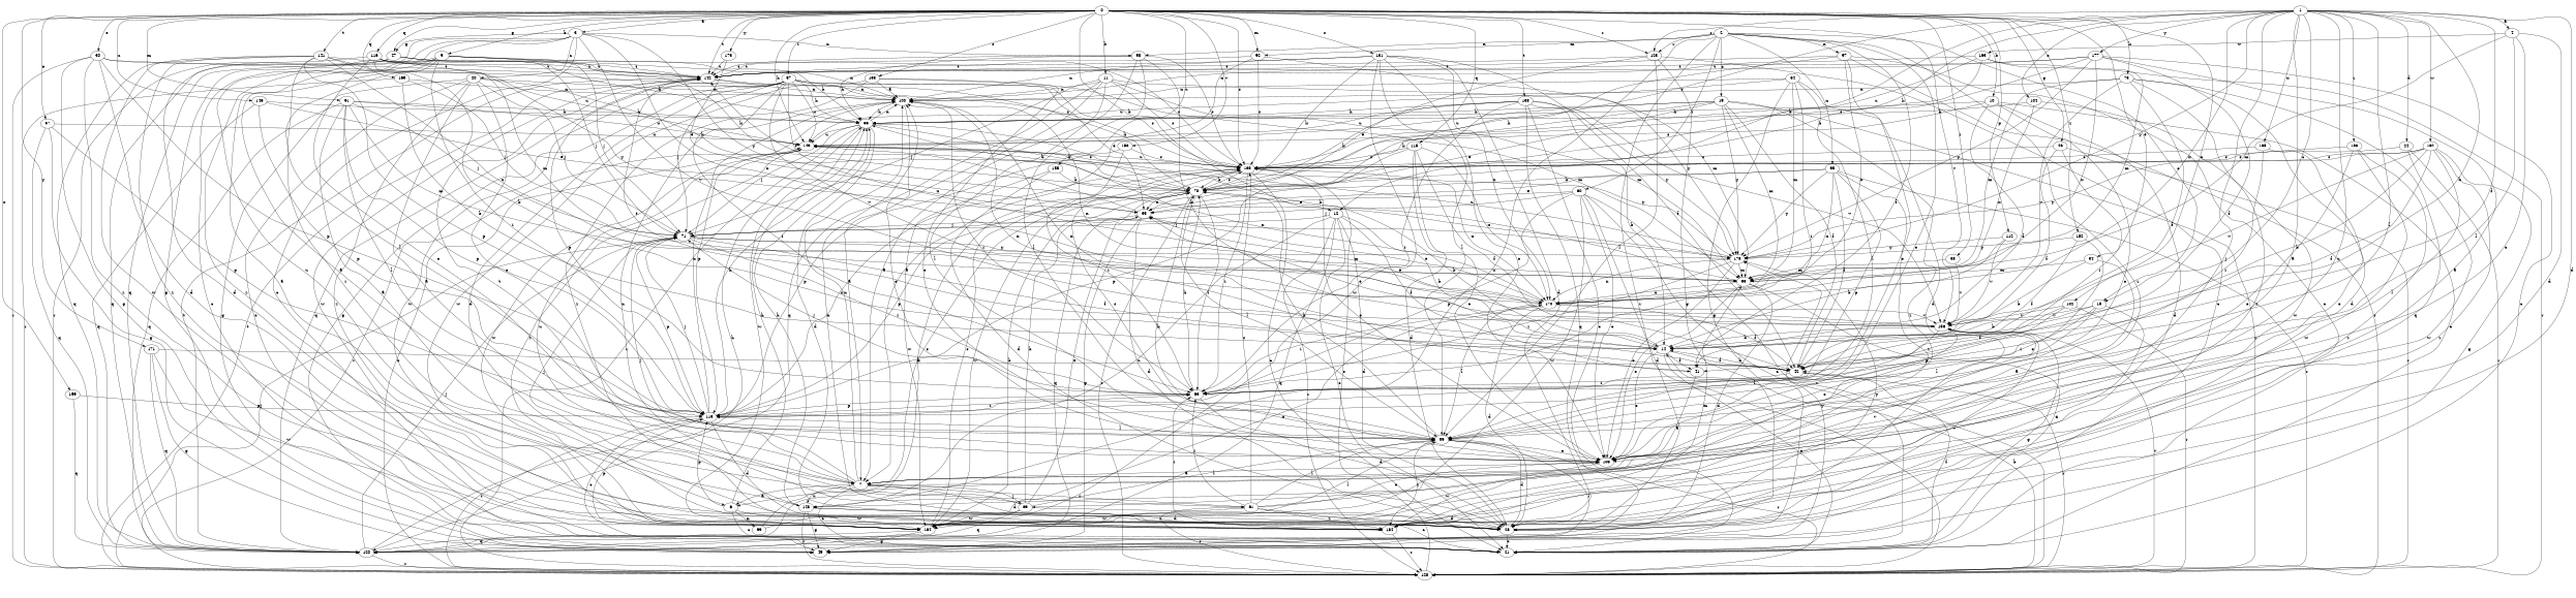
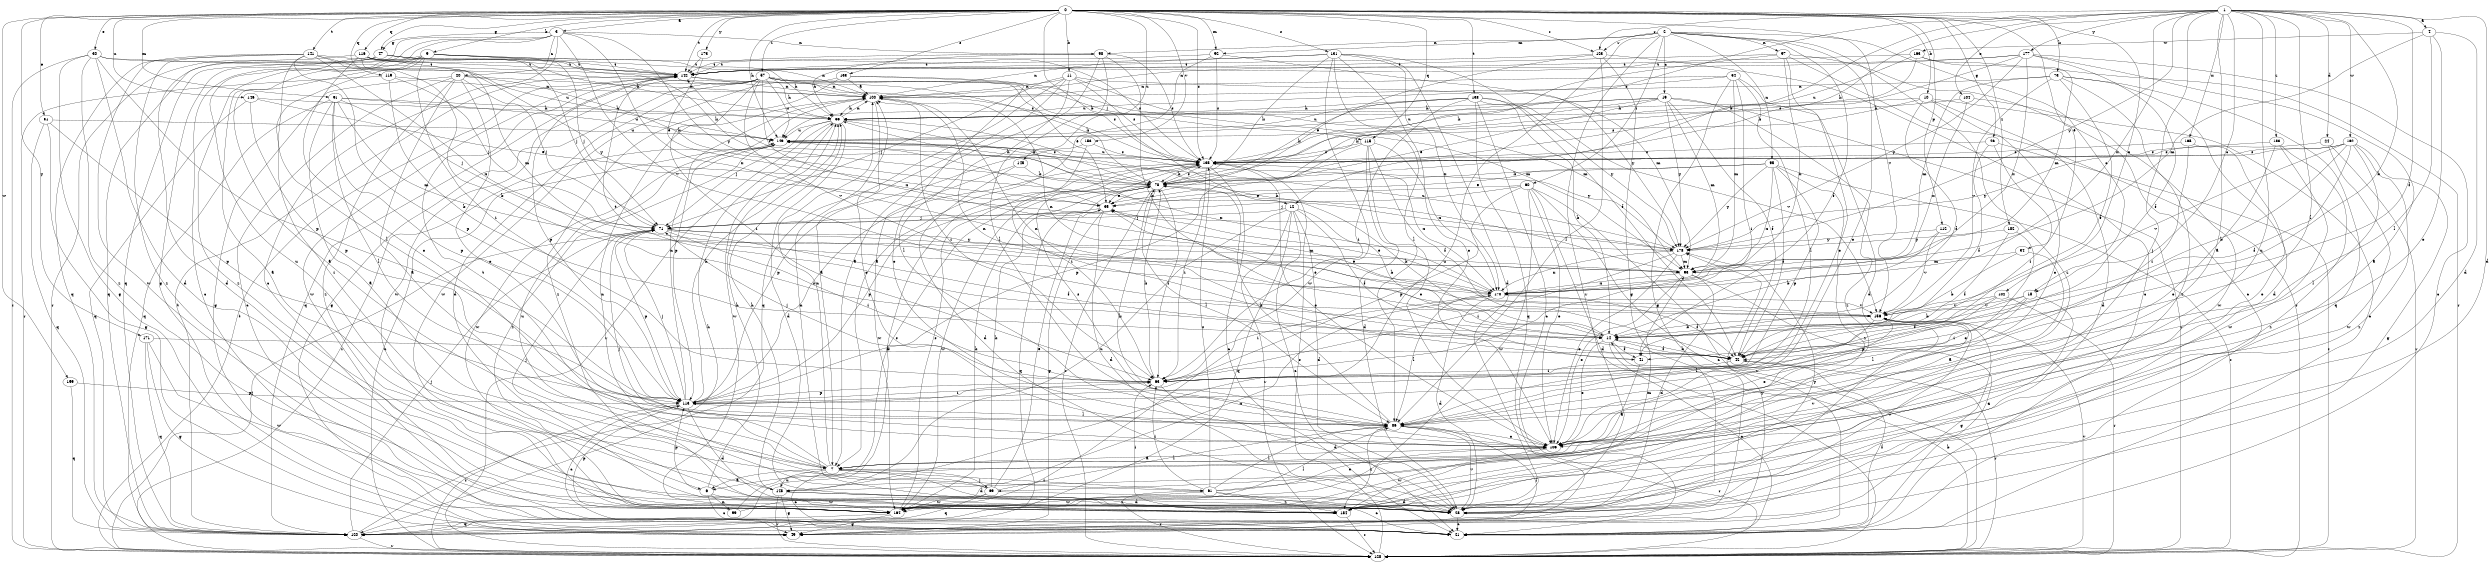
  strict digraph {
    0
    3
    9
    10
    11
    12
    30
-   31 [label=37]
+   31
    34
    46
    47
    57
-   58
    73
    91
    92
    102
    112
    115
    116
-   119 [label=169]
+   119
    123
    131
    133
    135
    138
    141
    142
-   145 [label=155]
+   145
    146
    153
    156
    159
    171
    173
    182
    149
    148
    170
    178
    98
    20
    21
    49
    120
    6
    184
    56
    7
    61
    100
    63
    28
    41
    106
    86
    93
    71
    14
    128
    113
    42
    78
    54
    164
    35
    1
    4
    18
    24
    69
    104
    162
    165
    177
    183
    163
    99
    2
    19
    60
    95
    97
    0 -> 3 [label=a]
    0 -> 9 [label=b]
    0 -> 10 [label=b]
    0 -> 11 [label=b]
    0 -> 12 [label=b]
    0 -> 30 [label=e]
    0 -> 31 [label=e]
    0 -> 34 [label=e]
    0 -> 46 [label=g]
    0 -> 47 [label=g]
    0 -> 57 [label=i]
-   0 -> 58 [label=i]
    0 -> 73 [label=k]
    0 -> 91 [label=m]
    0 -> 92 [label=m]
    0 -> 102 [label=o]
    0 -> 112 [label=p]
    0 -> 115 [label=q]
    0 -> 116 [label=q]
    0 -> 119 [label=q]
    0 -> 123 [label=r]
    0 -> 131 [label=s]
    0 -> 133 [label=s]
    0 -> 135 [label=s]
    0 -> 138 [label=t]
    0 -> 141 [label=t]
    0 -> 142 [label=t]
    0 -> 145 [label=u]
    0 -> 146 [label=u]
    0 -> 153 [label=v]
    0 -> 156 [label=v]
-   0 -> 159 [label=o]
+   0 -> 159 [label=w]
    0 -> 171 [label=y]
    0 -> 173 [label=y]
    0 -> 182 [label=z]
    0 -> 149 [label=h]
    3 -> 47 [label=g]
    3 -> 156 [label=v]
    3 -> 148 [label=u]
    3 -> 170 [label=x]
    3 -> 178 [label=y]
    3 -> 98 [label=n]
    3 -> 20 [label=c]
    3 -> 21 [label=c]
    3 -> 49 [label=g]
    3 -> 120 [label=q]
    9 -> 135 [label=s]
    9 -> 142 [label=t]
    9 -> 21 [label=c]
    9 -> 6 [label=a]
    9 -> 184 [label=z]
    9 -> 56 [label=h]
    9 -> 7 [label=a]
    9 -> 61 [label=i]
    9 -> 100 [label=n]
    9 -> 63 [label=i]
    10 -> 135 [label=s]
    10 -> 21 [label=c]
    10 -> 56 [label=h]
    10 -> 28 [label=d]
    10 -> 41 [label=f]
    10 -> 106 [label=o]
    11 -> 135 [label=s]
    11 -> 178 [label=y]
    11 -> 120 [label=q]
    11 -> 7 [label=a]
    11 -> 100 [label=n]
    11 -> 86 [label=l]
    11 -> 93 [label=m]
    11 -> 71 [label=j]
    12 -> 148 [label=u]
    12 -> 21 [label=c]
    12 -> 120 [label=q]
    12 -> 28 [label=d]
    12 -> 41 [label=f]
    12 -> 71 [label=j]
    12 -> 14 [label=b]
    12 -> 128 [label=r]
    30 -> 142 [label=t]
    30 -> 149 [label=u]
    30 -> 49 [label=g]
    30 -> 184 [label=z]
    30 -> 28 [label=d]
    30 -> 128 [label=r]
    30 -> 113 [label=p]
    31 -> 149 [label=u]
    31 -> 49 [label=g]
    31 -> 120 [label=q]
    31 -> 113 [label=p]
    34 -> 7 [label=a]
    34 -> 93 [label=m]
    34 -> 14 [label=b]
    46 -> 135 [label=s]
    46 -> 63 [label=i]
    46 -> 128 [label=r]
    46 -> 42 [label=f]
    47 -> 142 [label=t]
    47 -> 120 [label=q]
    47 -> 71 [label=j]
    47 -> 128 [label=r]
    47 -> 78 [label=k]
    57 -> 135 [label=s]
    57 -> 156 [label=v]
    57 -> 149 [label=u]
    57 -> 170 [label=x]
    57 -> 49 [label=g]
    57 -> 120 [label=q]
    57 -> 56 [label=h]
    57 -> 100 [label=n]
    57 -> 63 [label=i]
    57 -> 28 [label=d]
-   57 -> 71 [label=j]
+   57 -> 115 [label=j]
    57 -> 164 [label=w]
    57 -> 35 [label=e]
-   58 -> 156 [label=v]
-   58 -> 93 [label=m]
    73 -> 156 [label=v]
    73 -> 120 [label=q]
    73 -> 184 [label=z]
    73 -> 100 [label=n]
    73 -> 28 [label=d]
    73 -> 93 [label=m]
    73 -> 42 [label=f]
    91 -> 149 [label=u]
    91 -> 120 [label=q]
    91 -> 56 [label=h]
    91 -> 7 [label=a]
    91 -> 86 [label=l]
    91 -> 93 [label=m]
    91 -> 71 [label=j]
    91 -> 113 [label=p]
    92 -> 135 [label=s]
    92 -> 142 [label=t]
    92 -> 7 [label=a]
    92 -> 93 [label=m]
    102 -> 156 [label=v]
    102 -> 128 [label=r]
    102 -> 113 [label=p]
    102 -> 42 [label=f]
    112 -> 156 [label=v]
    112 -> 178 [label=y]
    112 -> 14 [label=b]
    115 -> 135 [label=s]
    115 -> 170 [label=x]
    115 -> 28 [label=d]
    115 -> 106 [label=o]
    115 -> 113 [label=p]
    115 -> 42 [label=f]
    116 -> 142 [label=t]
    116 -> 56 [label=h]
    116 -> 28 [label=d]
    116 -> 106 [label=o]
    116 -> 93 [label=m]
    116 -> 71 [label=j]
    116 -> 14 [label=b]
    119 -> 100 [label=n]
    119 -> 71 [label=j]
    119 -> 14 [label=b]
    119 -> 128 [label=r]
    123 -> 142 [label=t]
    123 -> 21 [label=c]
    123 -> 49 [label=g]
    123 -> 86 [label=l]
    123 -> 35 [label=e]
    131 -> 142 [label=t]
    131 -> 170 [label=x]
    131 -> 100 [label=n]
    131 -> 28 [label=d]
    131 -> 106 [label=o]
    131 -> 86 [label=l]
    131 -> 42 [label=f]
    131 -> 78 [label=k]
    131 -> 164 [label=w]
    133 -> 184 [label=z]
    133 -> 100 [label=a]
    133 -> 106 [label=o]
    133 -> 93 [label=m]
    133 -> 164 [label=w]
    135 -> 149 [label=u]
    135 -> 170 [label=x]
    135 -> 21 [label=c]
    135 -> 63 [label=i]
    135 -> 106 [label=o]
    135 -> 78 [label=k]
    138 -> 156 [label=v]
    138 -> 149 [label=u]
    138 -> 178 [label=y]
    138 -> 21 [label=c]
    138 -> 120 [label=q]
    138 -> 56 [label=h]
    138 -> 63 [label=i]
    138 -> 14 [label=b]
    138 -> 78 [label=k]
    141 -> 135 [label=s]
    141 -> 142 [label=t]
    141 -> 170 [label=x]
    141 -> 178 [label=y]
    141 -> 120 [label=q]
    141 -> 184 [label=z]
    141 -> 86 [label=l]
    141 -> 113 [label=p]
    141 -> 164 [label=w]
    142 -> 100 [label=n]
    142 -> 113 [label=p]
    142 -> 78 [label=k]
    142 -> 164 [label=w]
    145 -> 28 [label=d]
    145 -> 78 [label=k]
    145 -> 164 [label=w]
    146 -> 120 [label=q]
    146 -> 56 [label=h]
    146 -> 113 [label=p]
    146 -> 35 [label=e]
    153 -> 135 [label=s]
    153 -> 63 [label=i]
    153 -> 113 [label=p]
    156 -> 49 [label=g]
    156 -> 100 [label=n]
    156 -> 106 [label=o]
    156 -> 86 [label=l]
    156 -> 14 [label=b]
    156 -> 35 [label=e]
    159 -> 120 [label=q]
    159 -> 113 [label=p]
    171 -> 49 [label=g]
    171 -> 120 [label=q]
    171 -> 42 [label=f]
    171 -> 164 [label=w]
    173 -> 142 [label=t]
    173 -> 35 [label=e]
    182 -> 178 [label=y]
    182 -> 106 [label=o]
    182 -> 42 [label=f]
    149 -> 135 [label=s]
    149 -> 170 [label=x]
    149 -> 178 [label=y]
    149 -> 184 [label=z]
    149 -> 128 [label=r]
    149 -> 164 [label=w]
    148 -> 49 [label=g]
    148 -> 184 [label=z]
    148 -> 56 [label=h]
    148 -> 28 [label=d]
    148 -> 71 [label=j]
    148 -> 128 [label=r]
    170 -> 156 [label=v]
    170 -> 63 [label=i]
    170 -> 28 [label=d]
    170 -> 86 [label=l]
    170 -> 42 [label=f]
    170 -> 35 [label=e]
    178 -> 149 [label=u]
    178 -> 170 [label=x]
    178 -> 63 [label=i]
    178 -> 106 [label=o]
    178 -> 93 [label=m]
    98 -> 135 [label=s]
    98 -> 142 [label=t]
    98 -> 56 [label=h]
    98 -> 7 [label=a]
    98 -> 86 [label=l]
    98 -> 14 [label=b]
    20 -> 21 [label=c]
    20 -> 49 [label=g]
    20 -> 184 [label=z]
    20 -> 7 [label=a]
    20 -> 100 [label=n]
    20 -> 106 [label=o]
    20 -> 71 [label=j]
    20 -> 78 [label=k]
    21 -> 42 [label=f]
    49 -> 178 [label=y]
    120 -> 135 [label=s]
    120 -> 142 [label=t]
    120 -> 56 [label=h]
    120 -> 86 [label=l]
    120 -> 71 [label=j]
    120 -> 128 [label=r]
    6 -> 21 [label=c]
    6 -> 56 [label=h]
    6 -> 113 [label=p]
    6 -> 164 [label=w]
    6 -> 99 [label=n]
    184 -> 63 [label=i]
    184 -> 93 [label=m]
    184 -> 128 [label=r]
    56 -> 149 [label=u]
    56 -> 100 [label=n]
    56 -> 28 [label=d]
    56 -> 71 [label=j]
    56 -> 128 [label=r]
    56 -> 78 [label=k]
    56 -> 164 [label=w]
    7 -> 142 [label=t]
    7 -> 148 [label=u]
    7 -> 21 [label=c]
    7 -> 6 [label=a]
    7 -> 61 [label=i]
    7 -> 100 [label=n]
    7 -> 28 [label=d]
    7 -> 71 [label=j]
    7 -> 69 [label=j]
    61 -> 135 [label=s]
    61 -> 156 [label=v]
    61 -> 21 [label=c]
    61 -> 184 [label=z]
    61 -> 63 [label=i]
    61 -> 106 [label=o]
    61 -> 86 [label=l]
    61 -> 128 [label=r]
    61 -> 164 [label=w]
    100 -> 56 [label=h]
    100 -> 63 [label=i]
    100 -> 106 [label=o]
    100 -> 113 [label=p]
    63 -> 28 [label=d]
    63 -> 71 [label=j]
    63 -> 113 [label=p]
    63 -> 78 [label=k]
    28 -> 156 [label=v]
    28 -> 178 [label=y]
    28 -> 21 [label=c]
    28 -> 100 [label=n]
    41 -> 7 [label=a]
    41 -> 100 [label=n]
    106 -> 7 [label=a]
    106 -> 78 [label=k]
    106 -> 164 [label=w]
    86 -> 135 [label=s]
    86 -> 184 [label=z]
-   86 -> 28 [label=d]
+   86 -> 28 [label=v]
    86 -> 106 [label=o]
    86 -> 128 [label=r]
    86 -> 78 [label=k]
    93 -> 170 [label=x]
    93 -> 21 [label=c]
    93 -> 56 [label=h]
    93 -> 28 [label=d]
    93 -> 106 [label=o]
    71 -> 178 [label=y]
    71 -> 63 [label=i]
    71 -> 93 [label=m]
    71 -> 113 [label=p]
    71 -> 42 [label=f]
    14 -> 142 [label=t]
    14 -> 21 [label=c]
    14 -> 41 [label=f]
    14 -> 106 [label=o]
    14 -> 42 [label=f]
    14 -> 78 [label=k]
    14 -> 35 [label=e]
    128 -> 135 [label=s]
    128 -> 142 [label=t]
    128 -> 156 [label=v]
    128 -> 149 [label=u]
    128 -> 71 [label=j]
    128 -> 14 [label=b]
    113 -> 135 [label=s]
    113 -> 21 [label=c]
    113 -> 56 [label=h]
    113 -> 100 [label=n]
    113 -> 63 [label=i]
    113 -> 28 [label=d]
    113 -> 86 [label=l]
    113 -> 71 [label=j]
    113 -> 128 [label=r]
    42 -> 100 [label=n]
    42 -> 63 [label=i]
    42 -> 14 [label=b]
    42 -> 128 [label=r]
    78 -> 135 [label=s]
    78 -> 56 [label=h]
    78 -> 63 [label=i]
    78 -> 86 [label=l]
    78 -> 128 [label=r]
    78 -> 113 [label=p]
    78 -> 164 [label=w]
    78 -> 35 [label=e]
    54 -> 149 [label=u]
    54 -> 49 [label=g]
    54 -> 100 [label=n]
    54 -> 63 [label=i]
    54 -> 28 [label=d]
    54 -> 86 [label=l]
    54 -> 93 [label=m]
    164 -> 135 [label=s]
    164 -> 49 [label=g]
    164 -> 120 [label=q]
    164 -> 86 [label=l]
    164 -> 78 [label=k]
    35 -> 142 [label=t]
    35 -> 49 [label=g]
    35 -> 120 [label=q]
    35 -> 28 [label=d]
    35 -> 71 [label=j]
    1 -> 12 [label=b]
    1 -> 123 [label=r]
    1 -> 135 [label=s]
    1 -> 148 [label=u]
    1 -> 170 [label=x]
    1 -> 178 [label=y]
    1 -> 6 [label=a]
    1 -> 28 [label=d]
    1 -> 41 [label=f]
    1 -> 86 [label=l]
    1 -> 14 [label=b]
    1 -> 78 [label=k]
    1 -> 4 [label=a]
    1 -> 18 [label=c]
    1 -> 24 [label=d]
    1 -> 69 [label=j]
    1 -> 104 [label=o]
    1 -> 162 [label=w]
    1 -> 165 [label=x]
    1 -> 177 [label=y]
    1 -> 183 [label=z]
    4 -> 28 [label=d]
    4 -> 106 [label=o]
    4 -> 86 [label=l]
    4 -> 93 [label=m]
    4 -> 163 [label=w]
    18 -> 156 [label=v]
    18 -> 184 [label=z]
    18 -> 63 [label=i]
    18 -> 86 [label=l]
    18 -> 14 [label=b]
    24 -> 135 [label=s]
    24 -> 128 [label=r]
    24 -> 164 [label=w]
    69 -> 149 [label=u]
    69 -> 120 [label=q]
    69 -> 100 [label=n]
    69 -> 28 [label=d]
    69 -> 86 [label=l]
    69 -> 78 [label=k]
    69 -> 164 [label=w]
    69 -> 35 [label=e]
    104 -> 170 [label=x]
    104 -> 56 [label=h]
    104 -> 164 [label=w]
    162 -> 135 [label=s]
    162 -> 156 [label=v]
    162 -> 178 [label=y]
    162 -> 49 [label=g]
    162 -> 184 [label=z]
    162 -> 86 [label=l]
    162 -> 14 [label=b]
    162 -> 42 [label=f]
    165 -> 135 [label=s]
    165 -> 63 [label=i]
    165 -> 106 [label=o]
    177 -> 142 [label=t]
    177 -> 170 [label=x]
    177 -> 178 [label=y]
    177 -> 21 [label=c]
    177 -> 7 [label=a]
    177 -> 100 [label=n]
    177 -> 42 [label=f]
    177 -> 78 [label=k]
    183 -> 135 [label=s]
    183 -> 184 [label=z]
    183 -> 106 [label=o]
    183 -> 164 [label=w]
    163 -> 135 [label=s]
    163 -> 142 [label=t]
    163 -> 149 [label=u]
    163 -> 93 [label=m]
    163 -> 128 [label=r]
    99 -> 135 [label=s]
    99 -> 170 [label=x]
    99 -> 113 [label=p]
    2 -> 92 [label=m]
    2 -> 123 [label=r]
    2 -> 148 [label=u]
    2 -> 98 [label=n]
    2 -> 184 [label=z]
    2 -> 41 [label=f]
    2 -> 106 [label=o]
    2 -> 128 [label=r]
    2 -> 18 [label=c]
    2 -> 19 [label=c]
    2 -> 60 [label=i]
    2 -> 95 [label=n]
    2 -> 97 [label=n]
    19 -> 149 [label=u]
    19 -> 178 [label=y]
    19 -> 184 [label=z]
    19 -> 56 [label=h]
    19 -> 93 [label=m]
    19 -> 128 [label=r]
    19 -> 42 [label=f]
    19 -> 78 [label=k]
    19 -> 35 [label=e]
    60 -> 21 [label=c]
    60 -> 28 [label=d]
    60 -> 106 [label=o]
    60 -> 71 [label=j]
    60 -> 128 [label=r]
    60 -> 113 [label=p]
    60 -> 164 [label=w]
    60 -> 35 [label=e]
    95 -> 170 [label=x]
    95 -> 178 [label=y]
    95 -> 184 [label=z]
    95 -> 128 [label=r]
    95 -> 113 [label=p]
    95 -> 42 [label=f]
    95 -> 78 [label=k]
    95 -> 35 [label=e]
    97 -> 142 [label=t]
    97 -> 170 [label=x]
    97 -> 21 [label=c]
    97 -> 106 [label=o]
    97 -> 128 [label=r]
    97 -> 78 [label=k]
  }
